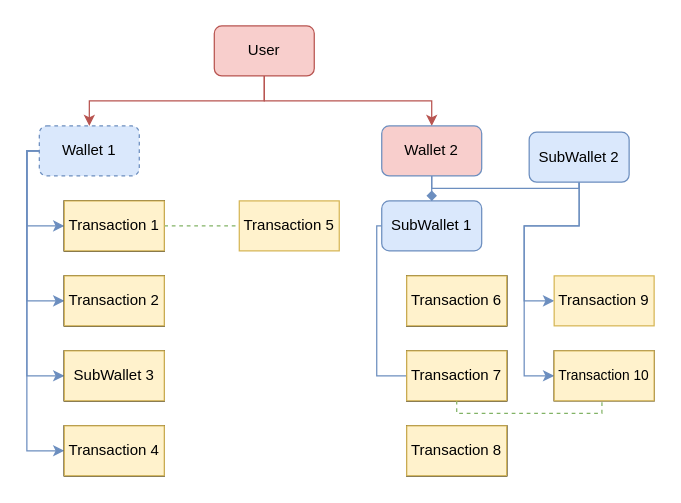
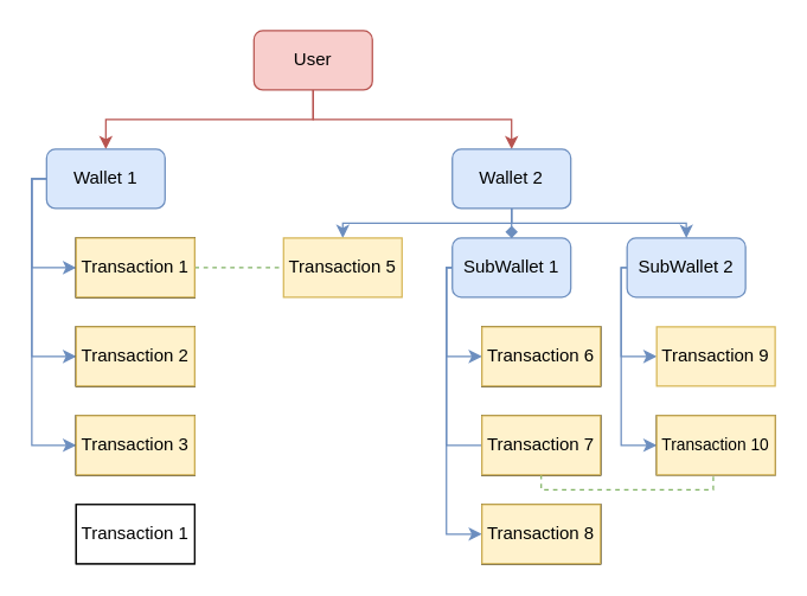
  <mxCell id="0" />
  <mxCell id="1" parent="0" />
  <mxCell id="2" style="edgeStyle=orthogonalEdgeStyle;rounded=0;orthogonalLoop=1;jettySize=auto;html=1;entryX=0.5;entryY=0;entryDx=0;entryDy=0;fontSize=11;fillColor=#f8cecc;strokeColor=#b85450;" edge="1" parent="1" source="4" target="9"><mxGeometry relative="1" as="geometry"><Array as="points"><mxPoint x="211" y="80" /><mxPoint x="71" y="80" /></Array></mxGeometry></mxCell>
  <mxCell id="3" style="edgeStyle=orthogonalEdgeStyle;rounded=0;orthogonalLoop=1;jettySize=auto;html=1;entryX=0.5;entryY=0;entryDx=0;entryDy=0;fontSize=11;fillColor=#f8cecc;strokeColor=#b85450;" edge="1" parent="1" source="4" target="13"><mxGeometry relative="1" as="geometry"><Array as="points"><mxPoint x="211" y="80" /><mxPoint x="345" y="80" /></Array></mxGeometry></mxCell>
  <mxCell id="4" value="User" style="rounded=1;whiteSpace=wrap;html=1;fillColor=#f8cecc;strokeColor=#b85450;" vertex="1" parent="1"><mxGeometry x="171" y="20" width="80" height="40" as="geometry" /></mxCell>
  <mxCell id="5" style="edgeStyle=orthogonalEdgeStyle;rounded=0;orthogonalLoop=1;jettySize=auto;html=1;entryX=0;entryY=0.5;entryDx=0;entryDy=0;fontSize=11;fillColor=#dae8fc;strokeColor=#6c8ebf;" edge="1" parent="1" source="9" target="38"><mxGeometry relative="1" as="geometry"><Array as="points"><mxPoint x="20.97" y="120" /><mxPoint x="20.97" y="180" /></Array></mxGeometry></mxCell>
  <mxCell id="6" style="edgeStyle=orthogonalEdgeStyle;rounded=0;orthogonalLoop=1;jettySize=auto;html=1;entryX=0;entryY=0.5;entryDx=0;entryDy=0;fontSize=11;fillColor=#dae8fc;strokeColor=#6c8ebf;" edge="1" parent="1" source="9" target="39"><mxGeometry relative="1" as="geometry"><Array as="points"><mxPoint x="20.97" y="120" /><mxPoint x="20.97" y="240" /></Array></mxGeometry></mxCell>
  <mxCell id="7" style="edgeStyle=orthogonalEdgeStyle;rounded=0;orthogonalLoop=1;jettySize=auto;html=1;entryX=0;entryY=0.5;entryDx=0;entryDy=0;fontSize=11;fillColor=#dae8fc;strokeColor=#6c8ebf;" edge="1" parent="1" source="9" target="40"><mxGeometry relative="1" as="geometry"><Array as="points"><mxPoint x="20.97" y="120" /><mxPoint x="20.97" y="300" /></Array></mxGeometry></mxCell>
- <mxCell id="8" style="edgeStyle=orthogonalEdgeStyle;rounded=0;orthogonalLoop=1;jettySize=auto;html=1;entryX=0;entryY=0.5;entryDx=0;entryDy=0;fontSize=11;fillColor=#dae8fc;strokeColor=#6c8ebf;" edge="1" parent="1" source="9" target="41"><mxGeometry relative="1" as="geometry"><Array as="points"><mxPoint x="20.97" y="120" /><mxPoint x="20.97" y="360" /></Array></mxGeometry></mxCell>
- <mxCell id="9" value="Wallet 1" style="rounded=1;whiteSpace=wrap;html=1;fillColor=#dae8fc;strokeColor=#6c8ebf;dashed=1;" vertex="1" parent="1"><mxGeometry x="30.97" y="100" width="80" height="40" as="geometry" /></mxCell>
+ <mxCell id="9" value="Wallet 1" style="rounded=1;whiteSpace=wrap;html=1;fillColor=#dae8fc;strokeColor=#6c8ebf;" vertex="1" parent="1"><mxGeometry x="30.97" y="100" width="80" height="40" as="geometry" /></mxCell>
+ <mxCell id="10" style="edgeStyle=orthogonalEdgeStyle;rounded=0;orthogonalLoop=1;jettySize=auto;html=1;entryX=0.5;entryY=0;entryDx=0;entryDy=0;fillColor=#dae8fc;strokeColor=#6c8ebf;" edge="1" parent="1" source="13" target="47"><mxGeometry relative="1" as="geometry"><Array as="points"><mxPoint x="345" y="150" /><mxPoint x="231" y="150" /></Array></mxGeometry></mxCell>
  <mxCell id="11" style="edgeStyle=orthogonalEdgeStyle;rounded=0;orthogonalLoop=1;jettySize=auto;html=1;entryX=0.5;entryY=0;entryDx=0;entryDy=0;fillColor=#dae8fc;strokeColor=#6c8ebf;endArrow=diamond;" edge="1" parent="1" source="13" target="17"><mxGeometry relative="1" as="geometry" /></mxCell>
  <mxCell id="12" style="edgeStyle=orthogonalEdgeStyle;rounded=0;orthogonalLoop=1;jettySize=auto;html=1;entryX=0.5;entryY=0;entryDx=0;entryDy=0;fillColor=#dae8fc;strokeColor=#6c8ebf;" edge="1" parent="1" source="13" target="20"><mxGeometry relative="1" as="geometry"><Array as="points"><mxPoint x="345" y="150" /><mxPoint x="463" y="150" /></Array></mxGeometry></mxCell>
- <mxCell id="13" value="Wallet 2" style="rounded=1;whiteSpace=wrap;html=1;fillColor=#f8cecc;strokeColor=#6c8ebf;" vertex="1" parent="1"><mxGeometry x="305" y="100" width="80" height="40" as="geometry" /></mxCell>
+ <mxCell id="13" value="Wallet 2" style="rounded=1;whiteSpace=wrap;html=1;fillColor=#dae8fc;strokeColor=#6c8ebf;" vertex="1" parent="1"><mxGeometry x="305" y="100" width="80" height="40" as="geometry" /></mxCell>
+ <mxCell id="14" style="edgeStyle=orthogonalEdgeStyle;rounded=0;orthogonalLoop=1;jettySize=auto;html=1;entryX=0;entryY=0.5;entryDx=0;entryDy=0;fillColor=#dae8fc;strokeColor=#6c8ebf;" edge="1" parent="1" source="17" target="42"><mxGeometry relative="1" as="geometry"><Array as="points"><mxPoint x="301" y="180" /><mxPoint x="301" y="240" /></Array></mxGeometry></mxCell>
  <mxCell id="15" style="edgeStyle=orthogonalEdgeStyle;rounded=0;orthogonalLoop=1;jettySize=auto;html=1;entryX=0;entryY=0.5;entryDx=0;entryDy=0;fillColor=#dae8fc;strokeColor=#6c8ebf;endArrow=none;" edge="1" parent="1" source="17" target="44"><mxGeometry relative="1" as="geometry"><Array as="points"><mxPoint x="301" y="180" /><mxPoint x="301" y="300" /></Array></mxGeometry></mxCell>
+ <mxCell id="16" style="edgeStyle=orthogonalEdgeStyle;rounded=0;orthogonalLoop=1;jettySize=auto;html=1;entryX=0;entryY=0.5;entryDx=0;entryDy=0;fillColor=#dae8fc;strokeColor=#6c8ebf;" edge="1" parent="1" source="17" target="45"><mxGeometry relative="1" as="geometry"><Array as="points"><mxPoint x="301" y="180" /><mxPoint x="301" y="360" /></Array></mxGeometry></mxCell>
  <mxCell id="17" value="SubWallet 1" style="rounded=1;whiteSpace=wrap;html=1;fillColor=#dae8fc;strokeColor=#6c8ebf;" vertex="1" parent="1"><mxGeometry x="305" y="160" width="80" height="40" as="geometry" /></mxCell>
  <mxCell id="18" style="edgeStyle=orthogonalEdgeStyle;rounded=0;orthogonalLoop=1;jettySize=auto;html=1;entryX=0;entryY=0.5;entryDx=0;entryDy=0;fillColor=#dae8fc;strokeColor=#6c8ebf;" edge="1" parent="1" source="20" target="28"><mxGeometry relative="1" as="geometry"><Array as="points"><mxPoint x="419" y="180" /><mxPoint x="419" y="240" /></Array></mxGeometry></mxCell>
  <mxCell id="19" style="edgeStyle=orthogonalEdgeStyle;rounded=0;orthogonalLoop=1;jettySize=auto;html=1;entryX=0;entryY=0.5;entryDx=0;entryDy=0;fillColor=#dae8fc;strokeColor=#6c8ebf;" edge="1" parent="1" source="20" target="46"><mxGeometry relative="1" as="geometry"><Array as="points"><mxPoint x="419" y="180" /><mxPoint x="419" y="300" /></Array></mxGeometry></mxCell>
- <mxCell id="20" value="SubWallet 2" style="rounded=1;whiteSpace=wrap;html=1;fillColor=#dae8fc;strokeColor=#6c8ebf;" vertex="1" parent="1"><mxGeometry x="423" y="105" width="80" height="40" as="geometry" /></mxCell>
+ <mxCell id="20" value="SubWallet 2" style="rounded=1;whiteSpace=wrap;html=1;fillColor=#dae8fc;strokeColor=#6c8ebf;" vertex="1" parent="1"><mxGeometry x="423" y="160" width="80" height="40" as="geometry" /></mxCell>
  <mxCell id="21" value="Transaction 1&lt;br&gt;" style="rounded=0;whiteSpace=wrap;html=1;" vertex="1" parent="1"><mxGeometry x="50.97" y="160" width="80" height="40" as="geometry" /></mxCell>
  <mxCell id="22" value="Transaction 1&lt;br&gt;" style="rounded=0;whiteSpace=wrap;html=1;" vertex="1" parent="1"><mxGeometry x="50.97" y="220" width="80" height="40" as="geometry" /></mxCell>
  <mxCell id="23" value="Transaction 1&lt;br&gt;" style="rounded=0;whiteSpace=wrap;html=1;" vertex="1" parent="1"><mxGeometry x="50.97" y="280" width="80" height="40" as="geometry" /></mxCell>
  <mxCell id="24" value="Transaction 1&lt;br&gt;" style="rounded=0;whiteSpace=wrap;html=1;" vertex="1" parent="1"><mxGeometry x="50.97" y="340" width="80" height="40" as="geometry" /></mxCell>
  <mxCell id="25" value="Transaction 1&lt;br&gt;" style="rounded=0;whiteSpace=wrap;html=1;" vertex="1" parent="1"><mxGeometry x="325" y="220" width="80" height="40" as="geometry" /></mxCell>
  <mxCell id="26" value="Transaction 1&lt;br&gt;" style="rounded=0;whiteSpace=wrap;html=1;" vertex="1" parent="1"><mxGeometry x="325" y="280" width="80" height="40" as="geometry" /></mxCell>
  <mxCell id="27" value="Transaction 1&lt;br&gt;" style="rounded=0;whiteSpace=wrap;html=1;" vertex="1" parent="1"><mxGeometry x="325" y="340" width="80" height="40" as="geometry" /></mxCell>
  <mxCell id="28" value="Transaction 9" style="rounded=0;whiteSpace=wrap;html=1;fillColor=#fff2cc;strokeColor=#d6b656;" vertex="1" parent="1"><mxGeometry x="443" y="220" width="80" height="40" as="geometry" /></mxCell>
  <mxCell id="29" value="Transaction 1&lt;br&gt;" style="rounded=0;whiteSpace=wrap;html=1;" vertex="1" parent="1"><mxGeometry x="443" y="280" width="80" height="40" as="geometry" /></mxCell>
  <mxCell id="30" value="Transaction 1&lt;br&gt;" style="rounded=0;whiteSpace=wrap;html=1;" vertex="1" parent="1"><mxGeometry x="50.97" y="160" width="80" height="40" as="geometry" /></mxCell>
  <mxCell id="31" value="Transaction 1&lt;br&gt;" style="rounded=0;whiteSpace=wrap;html=1;" vertex="1" parent="1"><mxGeometry x="50.97" y="220" width="80" height="40" as="geometry" /></mxCell>
  <mxCell id="32" value="Transaction 1&lt;br&gt;" style="rounded=0;whiteSpace=wrap;html=1;" vertex="1" parent="1"><mxGeometry x="50.97" y="280" width="80" height="40" as="geometry" /></mxCell>
  <mxCell id="33" value="Transaction 1&lt;br&gt;" style="rounded=0;whiteSpace=wrap;html=1;" vertex="1" parent="1"><mxGeometry x="50.97" y="340" width="80" height="40" as="geometry" /></mxCell>
  <mxCell id="34" value="Transaction 1&lt;br&gt;" style="rounded=0;whiteSpace=wrap;html=1;" vertex="1" parent="1"><mxGeometry x="325" y="220" width="80" height="40" as="geometry" /></mxCell>
  <mxCell id="35" value="Transaction 1&lt;br&gt;" style="rounded=0;whiteSpace=wrap;html=1;" vertex="1" parent="1"><mxGeometry x="325" y="280" width="80" height="40" as="geometry" /></mxCell>
  <mxCell id="36" value="Transaction 1&lt;br&gt;" style="rounded=0;whiteSpace=wrap;html=1;" vertex="1" parent="1"><mxGeometry x="325" y="340" width="80" height="40" as="geometry" /></mxCell>
  <mxCell id="37" style="edgeStyle=orthogonalEdgeStyle;orthogonalLoop=1;jettySize=auto;html=1;entryX=0;entryY=0.5;entryDx=0;entryDy=0;fontSize=11;rounded=0;strokeColor=#82b366;dashed=1;endArrow=none;endFill=0;fillColor=#d5e8d4;" edge="1" parent="1" source="38" target="47"><mxGeometry relative="1" as="geometry" /></mxCell>
  <mxCell id="38" value="Transaction 1&lt;br&gt;" style="rounded=0;whiteSpace=wrap;html=1;fillColor=#fff2cc;strokeColor=#d6b656;" vertex="1" parent="1"><mxGeometry x="50.97" y="160" width="80" height="40" as="geometry" /></mxCell>
  <mxCell id="39" value="Transaction 2" style="rounded=0;whiteSpace=wrap;html=1;fillColor=#fff2cc;strokeColor=#d6b656;" vertex="1" parent="1"><mxGeometry x="50.97" y="220" width="80" height="40" as="geometry" /></mxCell>
- <mxCell id="40" value="SubWallet 3" style="rounded=0;whiteSpace=wrap;html=1;fillColor=#fff2cc;strokeColor=#d6b656;" vertex="1" parent="1"><mxGeometry x="50.97" y="280" width="80" height="40" as="geometry" /></mxCell>
- <mxCell id="41" value="Transaction 4" style="rounded=0;whiteSpace=wrap;html=1;fillColor=#fff2cc;strokeColor=#d6b656;" vertex="1" parent="1"><mxGeometry x="50.97" y="340" width="80" height="40" as="geometry" /></mxCell>
+ <mxCell id="40" value="Transaction 3" style="rounded=0;whiteSpace=wrap;html=1;fillColor=#fff2cc;strokeColor=#d6b656;" vertex="1" parent="1"><mxGeometry x="50.97" y="280" width="80" height="40" as="geometry" /></mxCell>
  <mxCell id="42" value="Transaction 6" style="rounded=0;whiteSpace=wrap;html=1;fillColor=#fff2cc;strokeColor=#d6b656;" vertex="1" parent="1"><mxGeometry x="325" y="220" width="80" height="40" as="geometry" /></mxCell>
  <mxCell id="43" style="edgeStyle=orthogonalEdgeStyle;rounded=0;orthogonalLoop=1;jettySize=auto;html=1;dashed=1;fontSize=11;endArrow=none;endFill=0;strokeColor=#82b366;entryX=0.478;entryY=1.018;entryDx=0;entryDy=0;entryPerimeter=0;fillColor=#d5e8d4;" edge="1" parent="1" source="44" target="46"><mxGeometry relative="1" as="geometry"><mxPoint x="481" y="330" as="targetPoint" /><Array as="points"><mxPoint x="365" y="330" /><mxPoint x="481" y="330" /><mxPoint x="481" y="321" /></Array></mxGeometry></mxCell>
  <mxCell id="44" value="Transaction 7" style="rounded=0;whiteSpace=wrap;html=1;fillColor=#fff2cc;strokeColor=#d6b656;" vertex="1" parent="1"><mxGeometry x="325" y="280" width="80" height="40" as="geometry" /></mxCell>
  <mxCell id="45" value="Transaction 8" style="rounded=0;whiteSpace=wrap;html=1;fillColor=#fff2cc;strokeColor=#d6b656;" vertex="1" parent="1"><mxGeometry x="325" y="340" width="80" height="40" as="geometry" /></mxCell>
  <mxCell id="46" value="&lt;font style=&quot;font-size: 11px;&quot;&gt;Transaction 10&lt;/font&gt;" style="rounded=0;whiteSpace=wrap;html=1;fillColor=#fff2cc;strokeColor=#d6b656;" vertex="1" parent="1"><mxGeometry x="443" y="280" width="80" height="40" as="geometry" /></mxCell>
  <mxCell id="47" value="Transaction 5" style="rounded=0;whiteSpace=wrap;html=1;fillColor=#fff2cc;strokeColor=#d6b656;" vertex="1" parent="1"><mxGeometry x="191" y="160" width="80" height="40" as="geometry" /></mxCell>
